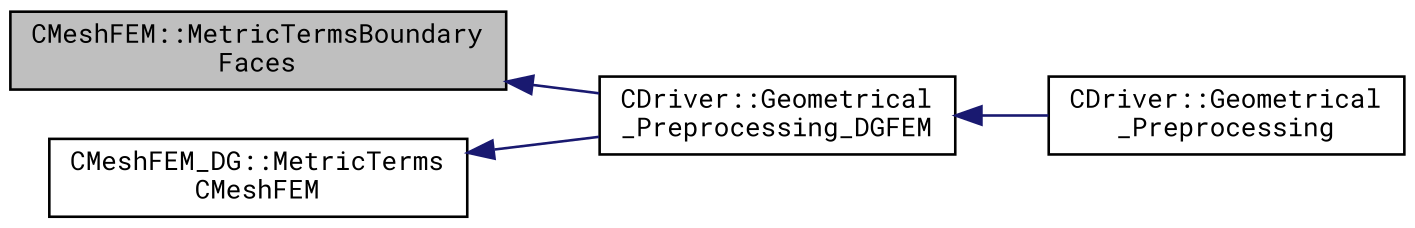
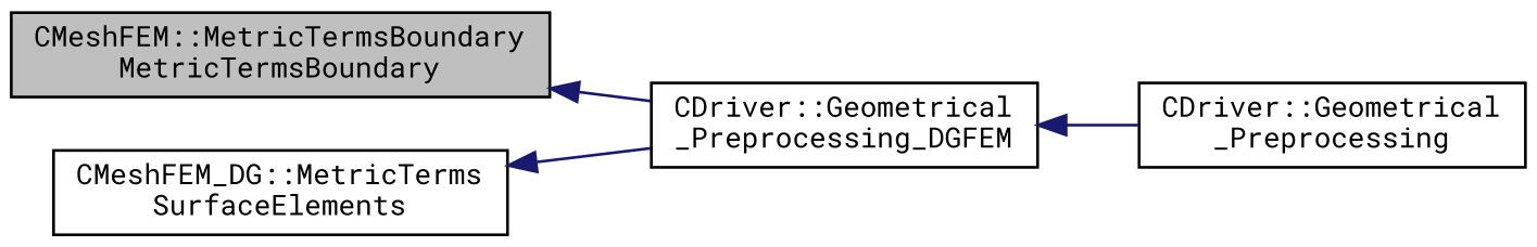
  digraph {
    fontname="Roboto Mono"
    rankdir=LR
    node [color=black fillcolor=white fontname="Roboto Mono" fontsize=10 shape=record style=filled]
    edge [color=midnightblue dir=back fontname="Roboto Mono" fontsize=10 labelfontname=Helvetica labelfontsize=10 style=solid]
-   n1 [fillcolor=grey75 fontcolor=black height=0.2 label="CMeshFEM::MetricTermsBoundary\lFaces" width=0.4]
+   n1 [fillcolor=grey75 fontcolor=black height=0.2 label="CMeshFEM::MetricTermsBoundary\lMetricTermsBoundary" width=0.4]
    n2 [height=0.2 label="CDriver::Geometrical\l_Preprocessing_DGFEM" width=0.4]
-   n3 [height=0.2 label="CMeshFEM_DG::MetricTerms\lCMeshFEM" width=0.4]
+   n3 [height=0.2 label="CMeshFEM_DG::MetricTerms\lSurfaceElements" width=0.4]
    n4 [height=0.2 label="CDriver::Geometrical\l_Preprocessing" width=0.4]
    n1 -> n2
    n2 -> n4
    n3 -> n2
  }
